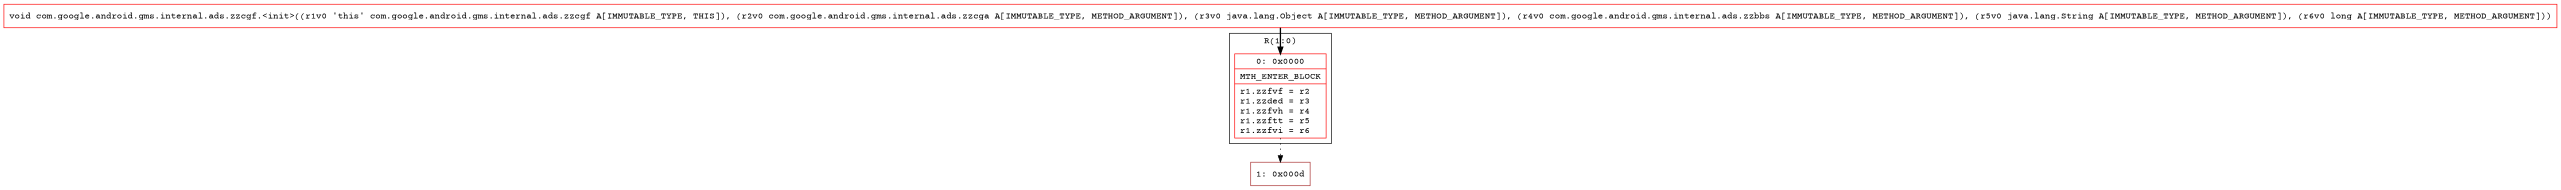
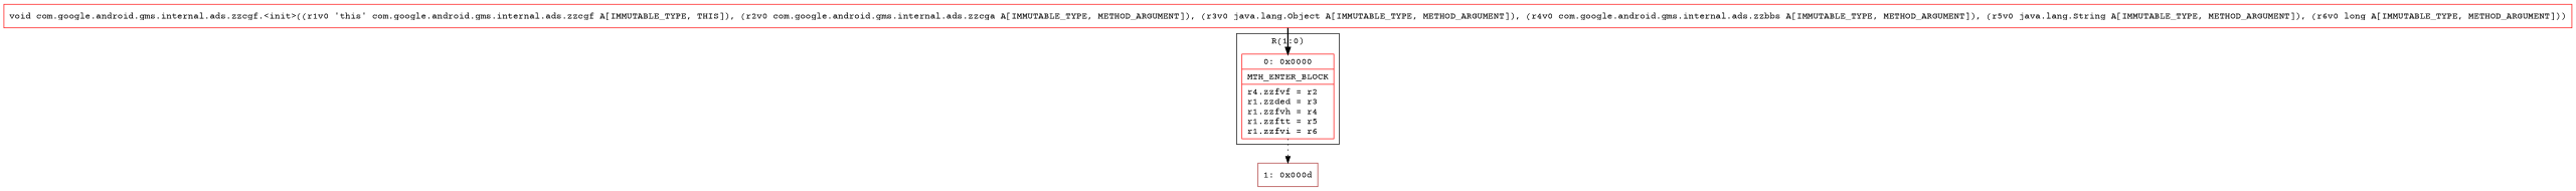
  digraph {
    fontname="Courier Prime"
    node [color=red shape=record fontname="Courier Prime"]
    edge [fontname="Courier Prime"]
-   n1 [label="{0\:\ 0x0000|MTH_ENTER_BLOCK\l|r1.zzfvf = r2\lr1.zzded = r3\lr1.zzfvh = r4\lr1.zzftt = r5\lr1.zzfvi = r6\l}"]
+   n1 [label="{0\:\ 0x0000|MTH_ENTER_BLOCK\l|r4.zzfvf = r2\lr1.zzded = r3\lr1.zzfvh = r4\lr1.zzftt = r5\lr1.zzfvi = r6\l}"]
    n2 [color=brown label="{1\:\ 0x000d}"]
    n3 [label="{void com.google.android.gms.internal.ads.zzcgf.\<init\>((r1v0 'this' com.google.android.gms.internal.ads.zzcgf A[IMMUTABLE_TYPE, THIS]), (r2v0 com.google.android.gms.internal.ads.zzcga A[IMMUTABLE_TYPE, METHOD_ARGUMENT]), (r3v0 java.lang.Object A[IMMUTABLE_TYPE, METHOD_ARGUMENT]), (r4v0 com.google.android.gms.internal.ads.zzbbs A[IMMUTABLE_TYPE, METHOD_ARGUMENT]), (r5v0 java.lang.String A[IMMUTABLE_TYPE, METHOD_ARGUMENT]), (r6v0 long A[IMMUTABLE_TYPE, METHOD_ARGUMENT])) }"]
    subgraph cluster_1 {
      label="R(1:0)"
      n1
    }
    n1 -> n2 [style=dotted]
    n3 -> n1 [style=bold]
  }
